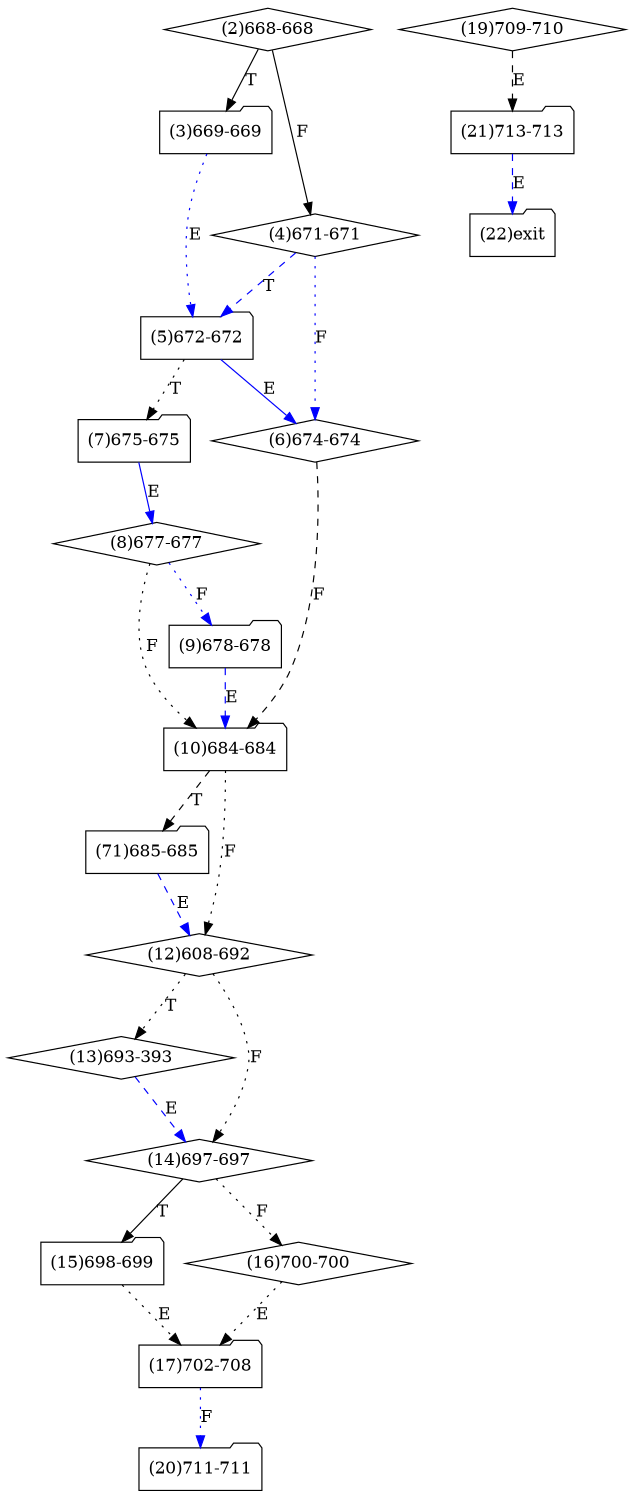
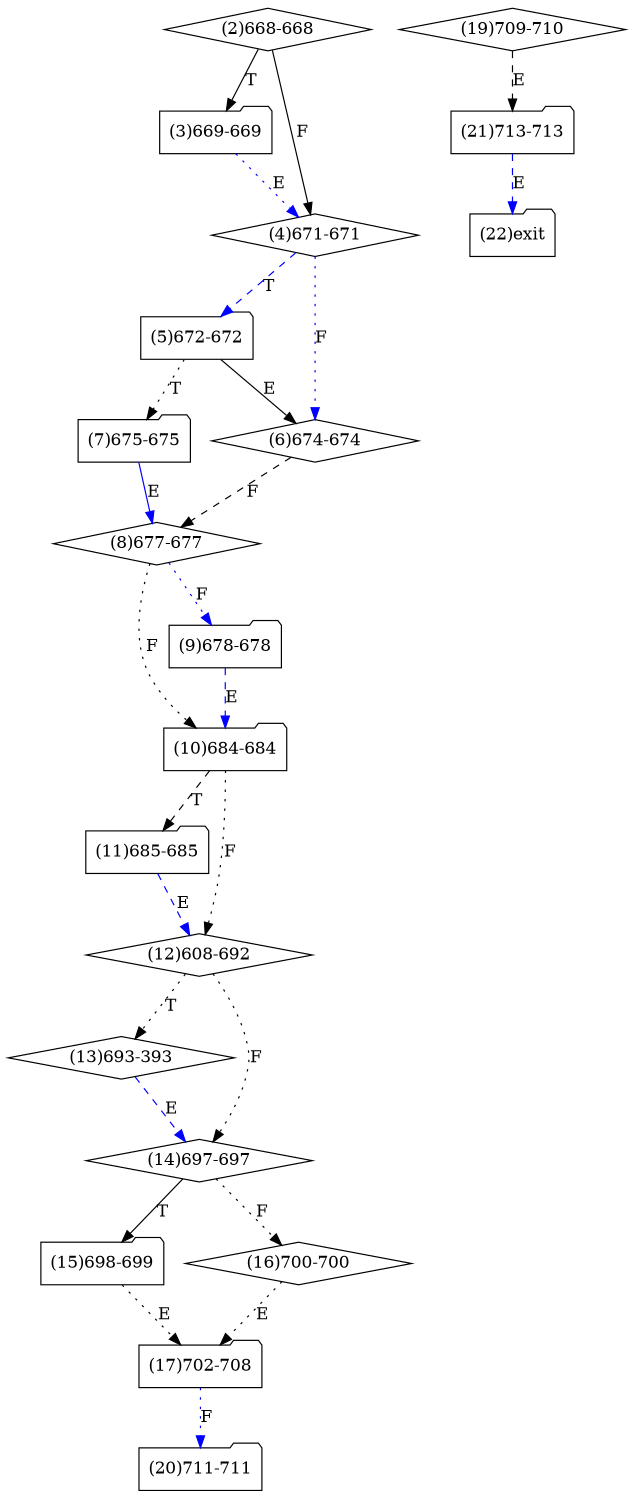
  digraph {
    node [shape=folder]
    edge [color=black style=dotted]
    n1 [label="(2)668-668" shape=diamond]
    n2 [label="(3)669-669"]
    n3 [label="(4)671-671" shape=diamond]
    n4 [label="(5)672-672"]
    n5 [label="(6)674-674" shape=diamond]
    n6 [label="(7)675-675"]
    n7 [label="(8)677-677" shape=diamond]
    n8 [label="(9)678-678"]
    n9 [label="(10)684-684"]
-   n10 [label="(71)685-685"]
+   n10 [label="(11)685-685"]
    n11 [label="(12)608-692" shape=diamond]
    n12 [label="(13)693-393" shape=diamond]
    n13 [label="(14)697-697" shape=diamond]
    n14 [label="(15)698-699"]
    n15 [label="(16)700-700" shape=diamond]
    n16 [label="(17)702-708"]
    n17 [label="(20)711-711"]
    n18 [label="(19)709-710" shape=diamond]
    n19 [label="(21)713-713"]
    n20 [label="(22)exit"]
    n1 -> n2 [label=T style=solid]
    n1 -> n3 [label=F style=solid]
-   n2 -> n4 [color=blue label=E]
+   n2 -> n3 [color=blue label=E]
    n3 -> n4 [color=blue label=T style=dashed]
    n3 -> n5 [color=blue label=F]
-   n4 -> n5 [color=blue label=E style=solid]
+   n4 -> n5 [label=E style=solid]
    n4 -> n6 [label=T]
-   n5 -> n9 [label=F style=dashed]
+   n5 -> n7 [label=F style=dashed]
    n6 -> n7 [color=blue label=E style=solid]
    n7 -> n8 [color=blue label=F]
    n7 -> n9 [label=F]
    n8 -> n9 [color=blue label=E style=dashed]
    n9 -> n10 [label=T style=dashed]
    n9 -> n11 [label=F]
    n10 -> n11 [color=blue label=E style=dashed]
    n11 -> n12 [label=T]
    n11 -> n13 [label=F]
    n12 -> n13 [color=blue label=E style=dashed]
    n13 -> n14 [label=T style=solid]
    n13 -> n15 [label=F]
    n14 -> n16 [label=E]
    n15 -> n16 [label=E]
    n16 -> n17 [color=blue label=F]
    n18 -> n19 [label=E style=dashed]
    n19 -> n20 [color=blue label=E style=dashed]
  }
